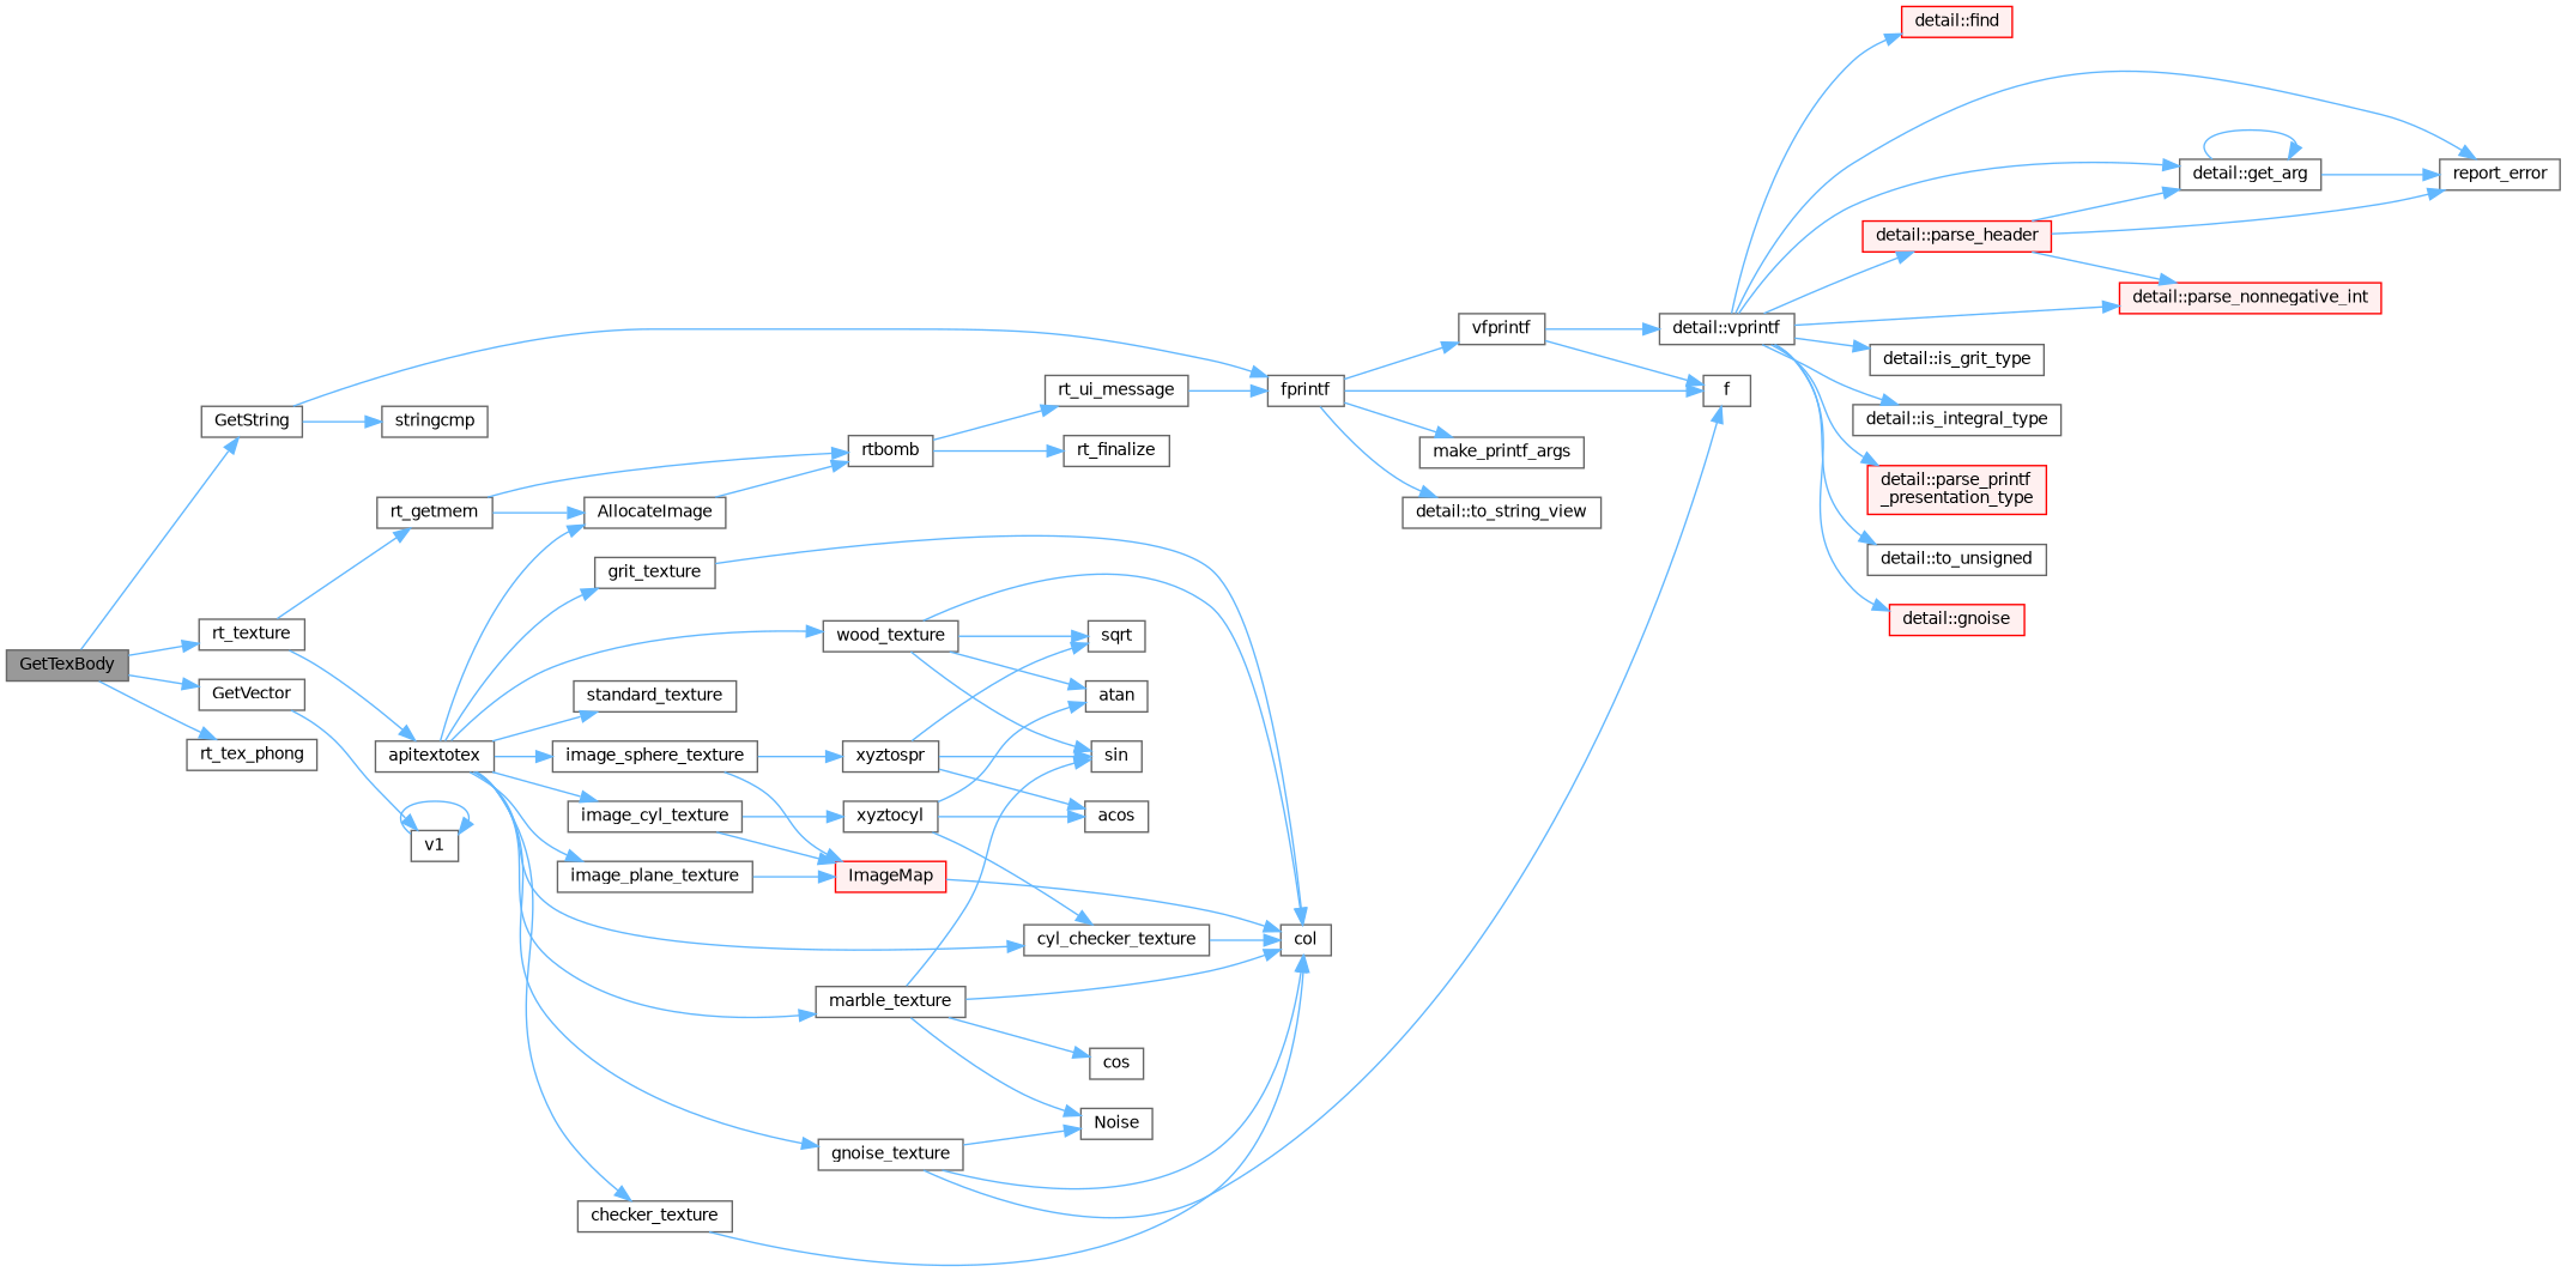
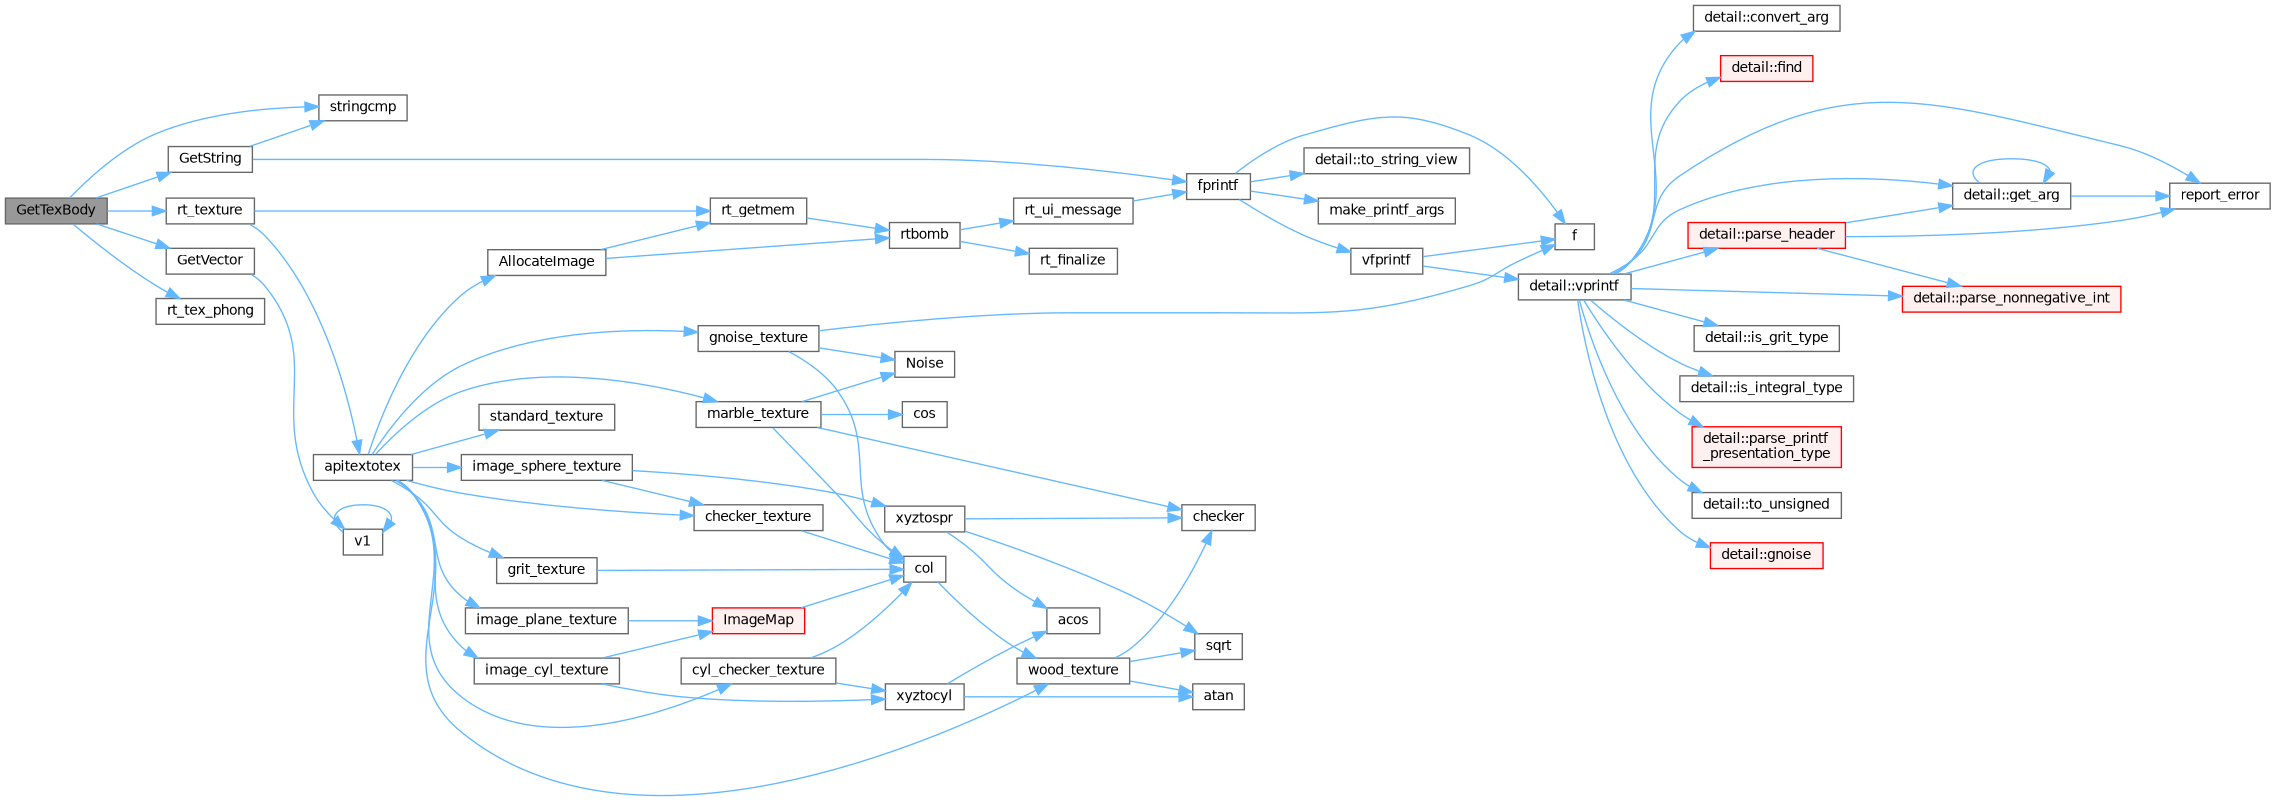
  digraph {
    rankdir=LR
    node [color=grey40 fillcolor=white fontname=Helvetica fontsize=10 shape=box style=filled]
    edge [color=steelblue1 fontname=Helvetica fontsize=10 labelfontname=Helvetica labelfontsize=10 style=solid]
    n1 [color=gray40 fillcolor=grey60 fontcolor=black height=0.2 label=GetTexBody width=0.4]
    n2 [height=0.2 label=GetString width=0.4]
    n3 [height=0.2 label=stringcmp width=0.4]
    n4 [height=0.2 label=GetVector width=0.4]
    n5 [height=0.2 label=rt_tex_phong width=0.4]
    n6 [height=0.2 label=rt_texture width=0.4]
    n7 [height=0.2 label=fprintf width=0.4]
    n8 [height=0.2 label=v1 width=0.4]
    n9 [height=0.2 label=apitextotex width=0.4]
    n10 [height=0.2 label=rt_getmem width=0.4]
    n11 [height=0.2 label=f width=0.4]
    n12 [height=0.2 label=make_printf_args width=0.4]
    n13 [height=0.2 label="detail::to_string_view" width=0.4]
    n14 [height=0.2 label=vfprintf width=0.4]
    n15 [height=0.2 label="detail::vprintf" width=0.4]
+   n16 [height=0.2 label="detail::convert_arg" width=0.4]
    n17 [color=red fillcolor="#FFF0F0" height=0.2 label="detail::find" width=0.4]
    n18 [height=0.2 label="detail::get_arg" width=0.4]
    n19 [height=0.2 label=report_error width=0.4]
    n20 [height=0.2 label="detail::is_grit_type" width=0.4]
    n21 [height=0.2 label="detail::is_integral_type" width=0.4]
    n22 [color=red fillcolor="#FFF0F0" height=0.2 label="detail::parse_header" width=0.4]
    n23 [color=red fillcolor="#FFF0F0" height=0.2 label="detail::parse_nonnegative_int" width=0.4]
    n24 [color=red fillcolor="#FFF0F0" height=0.2 label="detail::parse_printf\l_presentation_type" width=0.4]
    n25 [height=0.2 label="detail::to_unsigned" width=0.4]
    n26 [color=red fillcolor="#FFF0F0" height=0.2 label="detail::gnoise" width=0.4]
    n27 [height=0.2 label=AllocateImage width=0.4]
    n28 [height=0.2 label=checker_texture width=0.4]
    n29 [height=0.2 label=cyl_checker_texture width=0.4]
    n30 [height=0.2 label=gnoise_texture width=0.4]
    n31 [height=0.2 label=grit_texture width=0.4]
    n32 [height=0.2 label=image_cyl_texture width=0.4]
    n33 [height=0.2 label=image_plane_texture width=0.4]
    n34 [height=0.2 label=image_sphere_texture width=0.4]
    n35 [height=0.2 label=marble_texture width=0.4]
    n36 [height=0.2 label=standard_texture width=0.4]
    n37 [height=0.2 label=wood_texture width=0.4]
    n38 [height=0.2 label=rtbomb width=0.4]
    n39 [height=0.2 label=col width=0.4]
    n40 [height=0.2 label=xyztocyl width=0.4]
    n41 [height=0.2 label=Noise width=0.4]
    n42 [color=red fillcolor="#FFF0F0" height=0.2 label=ImageMap width=0.4]
    n43 [height=0.2 label=xyztospr width=0.4]
-   n44 [height=0.2 label=sin width=0.4]
+   n44 [height=0.2 label=checker width=0.4]
    n45 [height=0.2 label=cos width=0.4]
    n46 [height=0.2 label=sqrt width=0.4]
    n47 [height=0.2 label=atan width=0.4]
    n48 [height=0.2 label=rt_finalize width=0.4]
    n49 [height=0.2 label=rt_ui_message width=0.4]
    n50 [height=0.2 label=acos width=0.4]
    n1 -> n2
+   n1 -> n3
    n1 -> n4
    n1 -> n5
    n1 -> n6
    n2 -> n3
    n2 -> n7
    n4 -> n8
    n6 -> n9
    n6 -> n10
    n7 -> n11
    n7 -> n12
    n7 -> n13
    n7 -> n14
    n8 -> n8
    n9 -> n27
    n9 -> n28
    n9 -> n29
    n9 -> n30
    n9 -> n31
    n9 -> n32
    n9 -> n33
    n9 -> n34
    n9 -> n35
    n9 -> n36
    n9 -> n37
    n10 -> n38
    n14 -> n11
    n14 -> n15
+   n15 -> n16
    n15 -> n17
    n15 -> n18
    n15 -> n19
    n15 -> n20
    n15 -> n21
    n15 -> n22
    n15 -> n23
    n15 -> n24
    n15 -> n25
    n15 -> n26
    n18 -> n18
    n18 -> n19
    n22 -> n18
    n22 -> n19
    n22 -> n23
-   n10 -> n27
+   n27 -> n10
    n27 -> n38
    n28 -> n39
    n29 -> n39
-   n40 -> n29
+   n29 -> n40
    n30 -> n11
    n30 -> n39
    n30 -> n41
    n31 -> n39
    n32 -> n40
    n32 -> n42
    n33 -> n42
-   n34 -> n42
+   n34 -> n28
    n34 -> n43
    n35 -> n39
    n35 -> n41
    n35 -> n44
    n35 -> n45
-   n37 -> n39
+   n39 -> n37
    n37 -> n44
    n37 -> n46
    n37 -> n47
    n38 -> n48
    n38 -> n49
    n40 -> n47
    n40 -> n50
    n42 -> n39
    n43 -> n44
    n43 -> n46
    n43 -> n50
    n49 -> n7
  }
